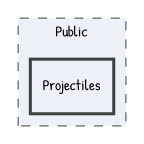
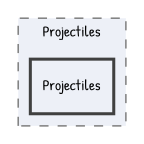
  digraph {
    compound=true
    rankdir=LR
    fontname="Patrick Hand"
    n1 [color=grey25 fillcolor="#edf0f7" fontname="Patrick Hand" fontsize=10 label=Projectiles shape=box style="filled,bold,"]
    subgraph cluster_1 {
      bgcolor="#edf0f7"
      fontsize=10
-     label=Public
+     label=Projectiles
      pencolor=grey50
      style="filled,dashed,"
      n1
    }
  }
